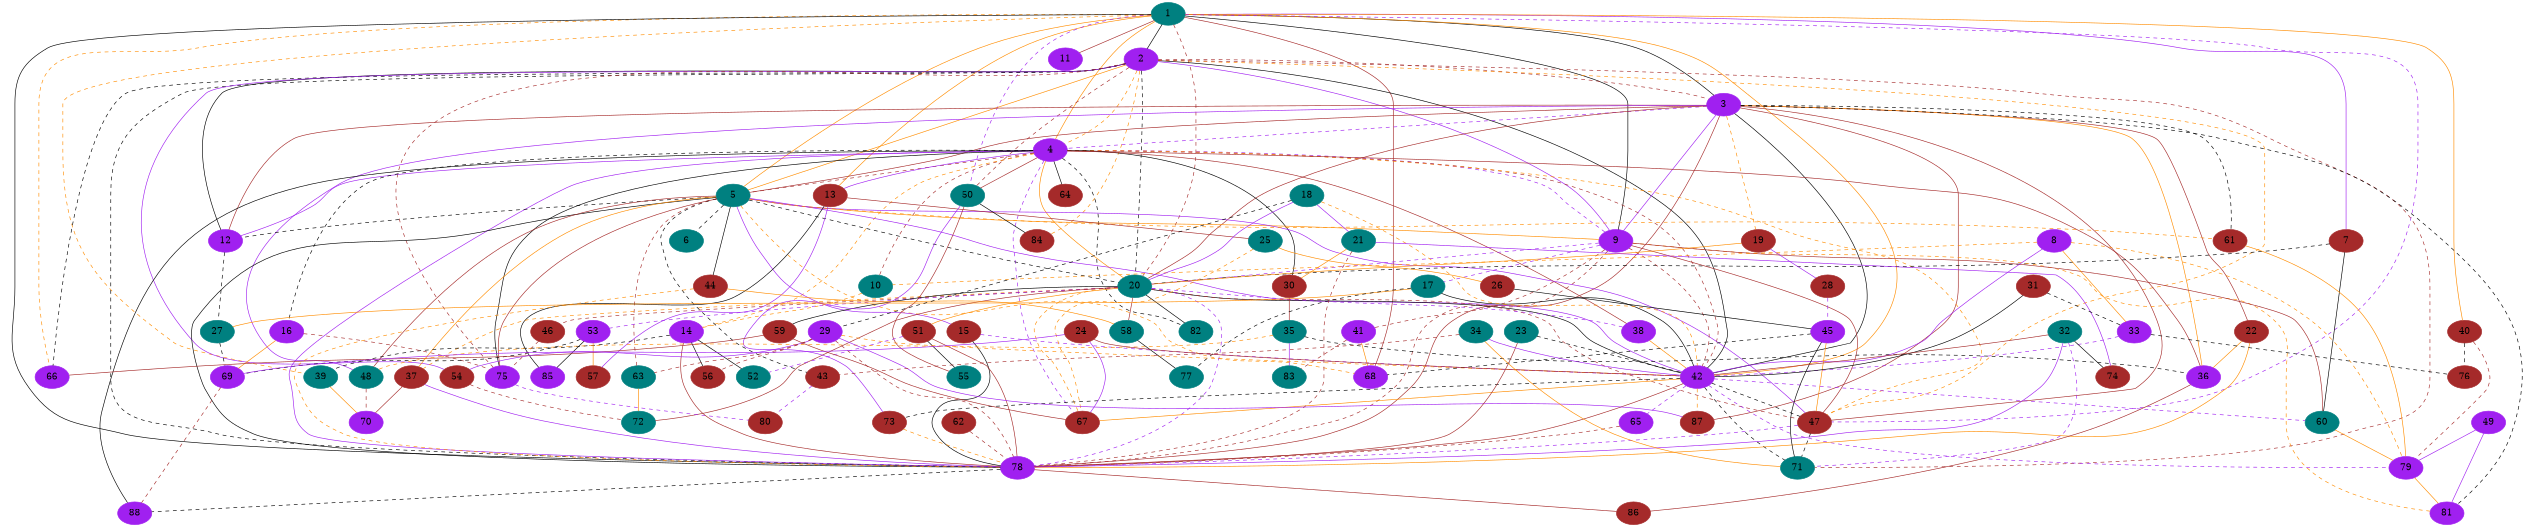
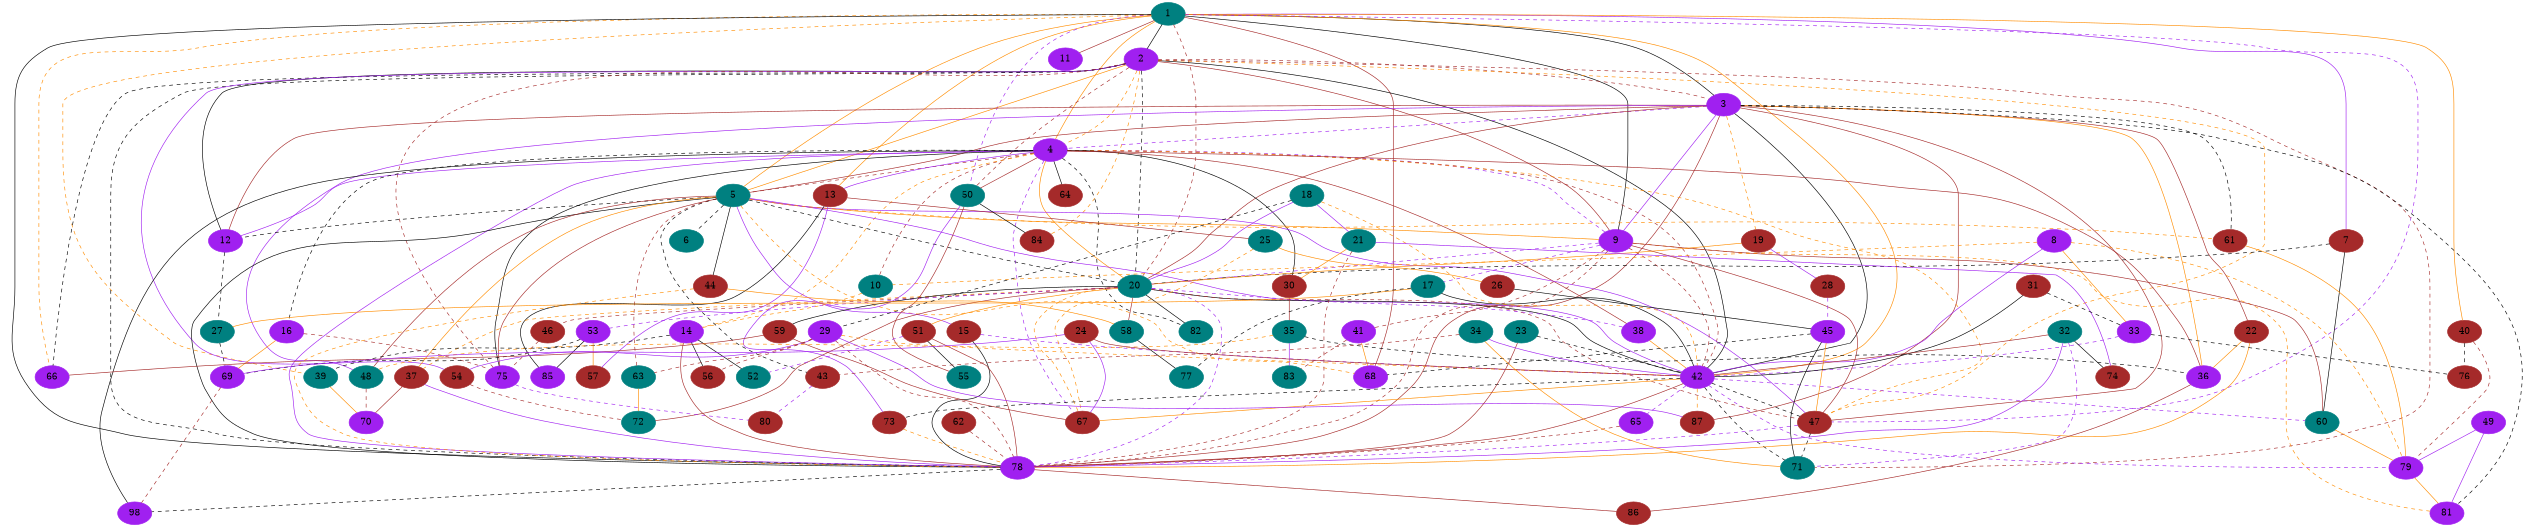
  graph {
    node [color=brown style=filled]
    edge [color=brown style=solid weight=1.0]
    1 [color=teal]
    2 [color=purple]
    3 [color=purple]
    4 [color=purple]
    5 [color=teal]
    7
    9 [color=purple]
    11 [color=purple]
    13
    20 [color=teal]
    39 [color=teal]
    40
    42 [color=purple]
    47
    50 [color=teal]
    66 [color=purple]
    68 [color=purple]
    78 [color=purple]
    12 [color=purple]
    54
    71 [color=teal]
    75 [color=purple]
    84
    19
    22
    36 [color=purple]
    48 [color=teal]
    61
    81 [color=purple]
    87
    10 [color=teal]
    14 [color=purple]
    16 [color=purple]
    30
    38 [color=purple]
    64
    67
    82 [color=teal]
-   88 [color=purple]
+   88 [color=purple label=98]
    6 [color=teal]
    15
    37
    43
    44
    63 [color=teal]
    60 [color=teal]
    17 [color=teal]
    41 [color=purple]
    25 [color=teal]
    57
    85 [color=purple]
    46
    51
    53 [color=purple]
    58 [color=teal]
    59
    72 [color=teal]
    70 [color=purple]
    79 [color=purple]
    76
    65 [color=purple]
    73
    55 [color=teal]
    86
    27 [color=teal]
    80
    28
    52 [color=teal]
    56
    69 [color=purple]
    35 [color=teal]
    8 [color=purple]
    33 [color=purple]
    77 [color=teal]
    83 [color=teal]
    26
    18 [color=teal]
    21 [color=teal]
    29 [color=purple]
    74
    45 [color=purple]
    23 [color=teal]
    24
    31
    32 [color=teal]
    34 [color=teal]
    49 [color=purple]
    62
    1 -- 2 [color=black]
    1 -- 3 [color=black]
    1 -- 4 [color=darkorange]
    1 -- 5 [color=darkorange]
    1 -- 7 [color=purple]
    1 -- 9 [color=black weight=2.0]
    1 -- 11
    1 -- 13 [color=darkorange]
    1 -- 20 [style=dashed]
    1 -- 39 [color=darkorange style=dashed]
    1 -- 40 [color=darkorange]
    1 -- 42 [color=darkorange]
    1 -- 47 [color=purple style=dashed]
    1 -- 50 [color=purple style=dashed]
    1 -- 66 [color=darkorange style=dashed]
    1 -- 68
    1 -- 78 [color=black]
    2 -- 3 [style=dashed]
    2 -- 4 [color=darkorange style=dashed]
    2 -- 5 [color=darkorange]
-   2 -- 9 [color=purple]
+   2 -- 9
    2 -- 20 [color=black style=dashed]
    2 -- 42 [color=black]
    2 -- 47 [color=darkorange style=dashed]
    2 -- 50 [style=dashed]
    2 -- 66 [color=black style=dashed]
    2 -- 78 [color=black style=dashed]
    2 -- 12 [color=black]
    2 -- 54 [color=purple]
    2 -- 71 [style=dashed]
    2 -- 75 [style=dashed]
    2 -- 84 [color=darkorange style=dashed]
    3 -- 4 [color=purple style=dashed]
    3 -- 5
    3 -- 9 [color=purple]
    3 -- 20
    3 -- 42 [color=black]
    3 -- 47
    3 -- 78
    3 -- 12
    3 -- 19 [color=darkorange style=dashed]
    3 -- 22
    3 -- 36 [color=darkorange]
    3 -- 48 [color=purple]
    3 -- 61 [color=black style=dashed]
    3 -- 81 [color=black style=dashed]
    3 -- 87
    4 -- 5 [style=dashed]
    4 -- 9 [color=purple style=dashed]
    4 -- 13 [color=purple]
    4 -- 20 [color=darkorange weight=2.0]
    4 -- 42 [style=dashed weight=2.0]
    4 -- 47 [color=darkorange style=dashed]
    4 -- 50
    4 -- 78 [color=purple]
    4 -- 12 [color=purple]
    4 -- 75 [color=black]
    4 -- 36
    4 -- 10 [style=dashed]
    4 -- 14 [color=darkorange style=dashed]
    4 -- 16 [color=black style=dashed]
    4 -- 30 [color=black]
    4 -- 38
    4 -- 64 [color=black]
    4 -- 67 [color=purple style=dashed]
    4 -- 82 [color=black style=dashed]
    4 -- 88 [color=black]
    5 -- 9 [color=darkorange]
    5 -- 20 [color=black style=dashed]
    5 -- 42 [color=purple]
    5 -- 47 [color=purple]
    5 -- 68 [color=darkorange style=dashed]
    5 -- 78 [color=black]
    5 -- 12 [color=black style=dashed]
    5 -- 75
    5 -- 48
    5 -- 61 [color=darkorange style=dashed]
    5 -- 6 [color=black style=dashed]
    5 -- 15 [color=purple]
    5 -- 37 [color=darkorange]
    5 -- 43 [color=black style=dashed]
    5 -- 44 [color=black]
    5 -- 63 [style=dashed]
    7 -- 20 [color=black style=dashed]
    7 -- 60 [color=black]
    9 -- 20 [color=purple style=dashed]
    9 -- 42 [style=dashed]
    9 -- 47
    9 -- 78 [style=dashed]
    9 -- 81 [color=darkorange style=dashed]
    9 -- 60
    9 -- 17 [color=purple style=dashed]
    9 -- 41 [style=dashed]
    13 -- 25
    13 -- 57 [color=purple]
    13 -- 85 [color=black]
    20 -- 42 [color=black]
    20 -- 47 [style=dashed weight=2.0]
    20 -- 78 [color=purple style=dashed]
    20 -- 38 [color=purple style=dashed]
    20 -- 67 [color=darkorange style=dashed]
    20 -- 82 [color=black weight=2.0]
    20 -- 37 [color=darkorange style=dashed]
    20 -- 46 [style=dashed]
    20 -- 51 [color=darkorange]
    20 -- 53 [color=purple style=dashed]
    20 -- 58
    20 -- 59 [color=black]
    20 -- 72
    39 -- 70 [color=darkorange]
    40 -- 79 [style=dashed]
    40 -- 76 [color=black style=dashed]
    42 -- 47 [color=black style=dashed]
    42 -- 78
    42 -- 71 [color=black style=dashed]
    42 -- 87 [color=darkorange style=dashed]
    42 -- 67 [color=darkorange]
    42 -- 60 [color=purple style=dashed]
    42 -- 79 [color=purple style=dashed]
    42 -- 65 [color=purple style=dashed]
    42 -- 73 [color=black style=dashed]
    47 -- 78 [color=purple style=dashed weight=2.0]
    47 -- 71 [color=black style=dashed]
    50 -- 84 [color=black]
    50 -- 73 [color=purple]
    50 -- 55
    78 -- 88 [color=black style=dashed]
    78 -- 86
    12 -- 27 [color=black style=dashed]
    54 -- 72 [style=dashed]
    75 -- 80 [color=purple style=dashed]
    19 -- 20 [color=darkorange]
    19 -- 28 [color=purple]
    22 -- 78 [color=darkorange]
    22 -- 36 [color=darkorange]
    36 -- 86
    48 -- 70 [style=dashed]
    61 -- 79 [color=darkorange]
    10 -- 14 [color=darkorange style=dashed]
    14 -- 39 [color=black style=dashed]
    14 -- 78
    14 -- 52 [color=black]
    14 -- 56 [color=black]
    16 -- 75 [style=dashed]
    16 -- 69 [color=darkorange]
    30 -- 35
    38 -- 42 [color=darkorange]
    15 -- 42 [color=purple style=dashed]
    15 -- 78 [color=black]
    37 -- 78 [color=purple]
    37 -- 70
    43 -- 80 [color=purple style=dashed]
    44 -- 78 [color=darkorange style=dashed]
    44 -- 58 [color=darkorange]
    63 -- 72 [color=darkorange]
    60 -- 79 [color=darkorange]
    17 -- 42 [color=black]
    17 -- 27 [color=darkorange]
    17 -- 77 [color=black style=dashed]
    41 -- 68 [color=darkorange]
    41 -- 83 [style=dashed]
    25 -- 67 [color=darkorange style=dashed]
    25 -- 26 [color=darkorange]
    46 -- 75 [style=dashed]
    51 -- 78
    51 -- 55 [color=black]
    51 -- 52 [color=purple style=dashed]
    53 -- 57 [color=darkorange]
    53 -- 85 [color=black]
    53 -- 69 [color=black style=dashed]
    58 -- 77 [color=black]
    59 -- 66
    59 -- 67
    79 -- 81 [color=darkorange]
    65 -- 78 [style=dashed]
    73 -- 78 [color=darkorange style=dashed]
    27 -- 69 [color=black style=dashed]
    28 -- 45 [color=purple style=dashed]
    69 -- 88 [style=dashed]
    35 -- 36 [color=black style=dashed]
    35 -- 48 [color=darkorange style=dashed]
    35 -- 83 [color=purple]
    8 -- 42 [color=purple]
    8 -- 10 [color=darkorange style=dashed]
    8 -- 79 [color=darkorange style=dashed]
    8 -- 33 [color=darkorange]
    33 -- 42 [color=purple style=dashed]
    33 -- 76 [color=black style=dashed]
    26 -- 45 [color=black]
    18 -- 20 [color=purple]
    18 -- 42 [color=darkorange style=dashed]
    18 -- 21 [color=purple]
    18 -- 29 [color=black style=dashed]
    21 -- 78 [style=dashed]
    21 -- 30 [color=darkorange]
    21 -- 74 [color=purple]
    29 -- 42 [color=darkorange style=dashed weight=2.0]
    29 -- 78 [style=dashed]
    29 -- 54 [color=purple]
    29 -- 87 [color=purple]
    29 -- 63 [style=dashed]
    29 -- 56 [style=dashed]
    45 -- 47 [color=darkorange]
    45 -- 68 [color=black style=dashed]
    45 -- 71 [color=black]
    23 -- 42 [color=black style=dashed]
    23 -- 78
    24 -- 42
    24 -- 67 [color=purple]
    24 -- 69 [color=purple]
    31 -- 42 [color=black]
    31 -- 33 [color=black style=dashed]
    32 -- 42
    32 -- 78 [color=purple]
    32 -- 71 [color=purple style=dashed]
    32 -- 74 [color=black]
    34 -- 42 [color=purple]
    34 -- 71 [color=darkorange]
    34 -- 43 [style=dashed]
    49 -- 81 [color=purple]
    49 -- 79 [color=purple]
    62 -- 78 [style=dashed]
  }
